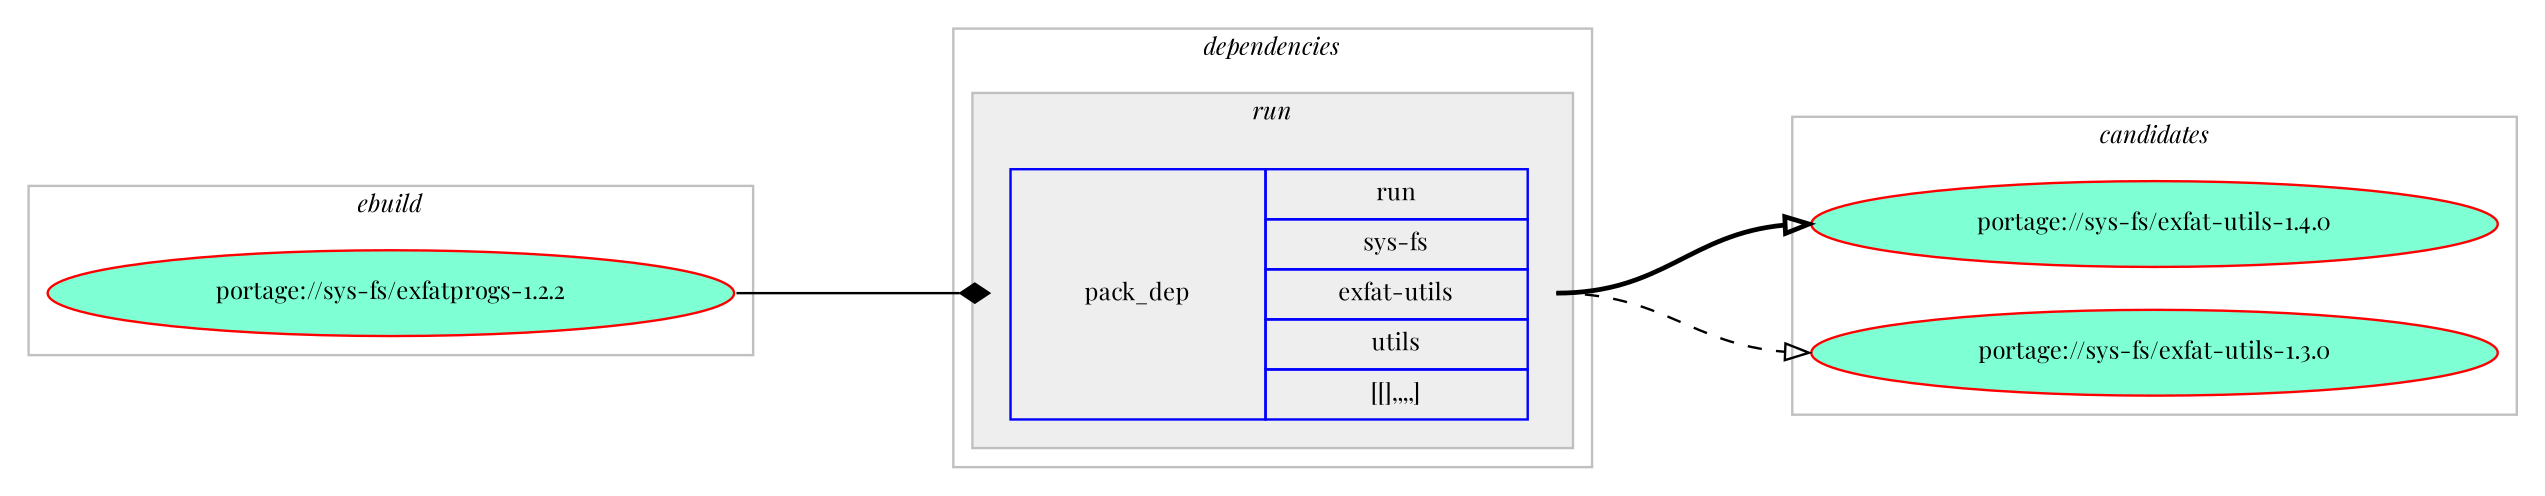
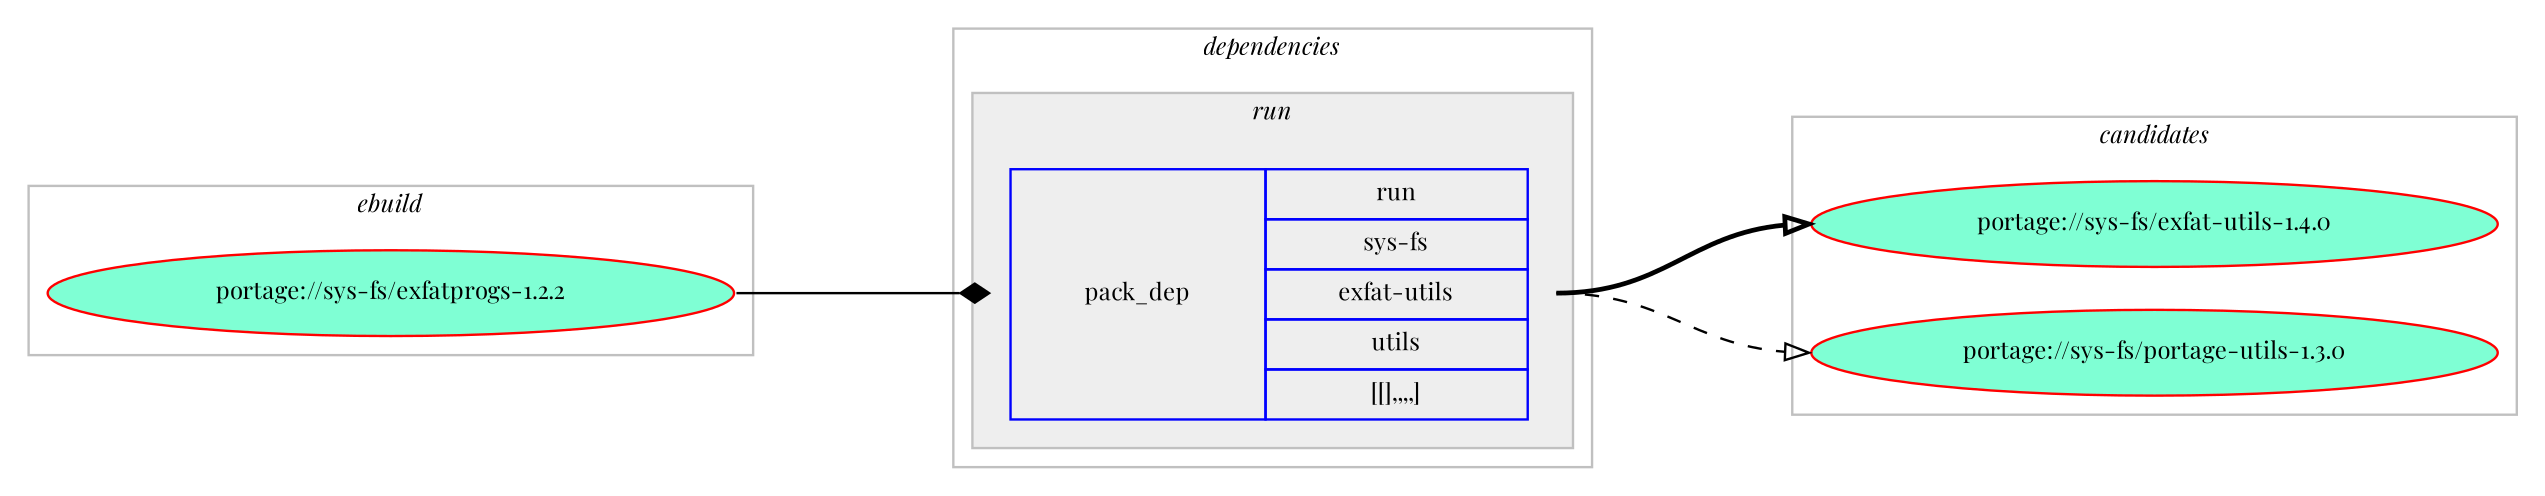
  digraph {
    compound=true
    concentrate=true
    fontname="Playfair Display"
    fontsize=10
    newrank=true
    rankdir=LR
    ranksep=1.5
    node [color=red fillcolor=aquamarine fontname="Playfair Display" fontsize=10 style=filled]
    edge [arrowhead=onormal fontname="Playfair Display" headport=w tailport=e weight=100]
    n1 [label="portage://sys-fs/exfatprogs-1.2.2" width=4]
    n2 [color=blue label=<<TABLE BORDER="0" CELLBORDER="1" CELLSPACING="0" CELLPADDING="4" WIDTH="220"><TR><TD ROWSPAN="6" CELLPADDING="30">pack_dep</TD></TR><TR><TD WIDTH="110">run</TD></TR><TR><TD>sys-fs</TD></TR><TR><TD>exfat-utils</TD></TR><TR><TD>utils</TD></TR><TR><TD>[[],,,,]</TD></TR></TABLE>> shape=none fillcolor="" style=""]
    n3 [label="portage://sys-fs/exfat-utils-1.4.0" width=4]
-   n4 [label="portage://sys-fs/exfat-utils-1.3.0" width=4]
+   n4 [label="portage://sys-fs/portage-utils-1.3.0" width=4]
    subgraph cluster_1 {
      color=gray
      label=<<i>ebuild</i>>
      n1
    }
    subgraph cluster_2 {
      color=gray
      label=<<i>dependencies</i>>
      subgraph cluster_3 {
        color=gray
        fillcolor="#eeeeee"
        label=<<i>compile</i>>
        style=filled
      }
      subgraph cluster_4 {
        color=gray
        fillcolor="#eeeeee"
        label=<<i>compile and run</i>>
        style=filled
      }
      subgraph cluster_5 {
        color=gray
        fillcolor="#eeeeee"
        label=<<i>run</i>>
        style=filled
        subgraph sub_6 {
          color=gray
          fillcolor="#eeeeee"
          label=<<i>run</i>>
          style=filled
          n2
        }
      }
    }
    subgraph cluster_7 {
      color=gray
      label=<<i>candidates</i>>
      rank=same
      subgraph sub_8 {
        color=black
        label=<<i>candidates</i>>
        nodesep=1
        rank=same
        n3
        n4
      }
    }
    n1 -> n2 [arrowhead=diamond style=solid weight=20]
    n2 -> n3 [style=bold]
    n2 -> n4 [style=dashed]
  }
